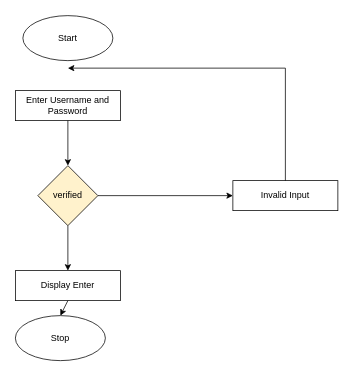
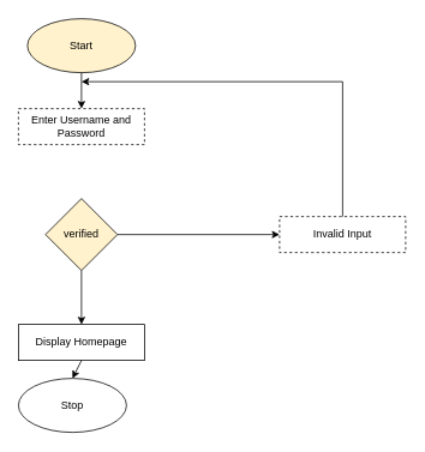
  <mxCell id="0" />
  <mxCell id="1" parent="0" />
  <mxCell id="2" value="verified" style="rhombus;whiteSpace=wrap;html=1;fillColor=#fff2cc;" parent="1" vertex="1"><mxGeometry x="50" y="220" width="80" height="80" as="geometry" /></mxCell>
- <mxCell id="3" value="Enter Username and Password" style="rounded=0;whiteSpace=wrap;html=1;" parent="1" vertex="1"><mxGeometry x="20" y="120" width="140" height="40" as="geometry" /></mxCell>
- <mxCell id="4" value="Start" style="ellipse;whiteSpace=wrap;html=1;" parent="1" vertex="1"><mxGeometry x="30" y="20" width="120" height="60" as="geometry" /></mxCell>
- <mxCell id="6" value="" style="endArrow=classic;html=1;rounded=0;exitX=0.5;exitY=1;exitDx=0;exitDy=0;entryX=0.5;entryY=0;entryDx=0;entryDy=0;" parent="1" source="3" target="2" edge="1"><mxGeometry width="50" height="50" relative="1" as="geometry"><mxPoint x="100" y="90" as="sourcePoint" /><mxPoint x="100" y="130" as="targetPoint" /></mxGeometry></mxCell>
+ <mxCell id="3" value="Enter Username and Password" style="rounded=0;whiteSpace=wrap;html=1;dashed=1;" parent="1" vertex="1"><mxGeometry x="20" y="120" width="140" height="40" as="geometry" /></mxCell>
+ <mxCell id="4" value="Start" style="ellipse;whiteSpace=wrap;html=1;fillColor=#fff2cc;" parent="1" vertex="1"><mxGeometry x="30" y="20" width="120" height="60" as="geometry" /></mxCell>
+ <mxCell id="5" value="" style="endArrow=classic;html=1;rounded=0;exitX=0.5;exitY=1;exitDx=0;exitDy=0;entryX=0.5;entryY=0;entryDx=0;entryDy=0;" parent="1" source="4" target="3" edge="1"><mxGeometry width="50" height="50" relative="1" as="geometry"><mxPoint x="220" y="290" as="sourcePoint" /><mxPoint x="270" y="240" as="targetPoint" /></mxGeometry></mxCell>
  <mxCell id="7" value="" style="endArrow=classic;html=1;rounded=0;entryX=0.5;entryY=0;entryDx=0;entryDy=0;exitX=0.5;exitY=1;exitDx=0;exitDy=0;" parent="1" source="2" edge="1"><mxGeometry width="50" height="50" relative="1" as="geometry"><mxPoint x="90" y="320" as="sourcePoint" /><mxPoint x="90" y="360" as="targetPoint" /></mxGeometry></mxCell>
- <mxCell id="8" value="Display Enter" style="rounded=0;whiteSpace=wrap;html=1;" parent="1" vertex="1"><mxGeometry x="20" y="360" width="140" height="40" as="geometry" /></mxCell>
- <mxCell id="9" value="Invalid Input" style="rounded=0;whiteSpace=wrap;html=1;" parent="1" vertex="1"><mxGeometry x="310" y="240" width="140" height="40" as="geometry" /></mxCell>
+ <mxCell id="8" value="Display Homepage" style="rounded=0;whiteSpace=wrap;html=1;" parent="1" vertex="1"><mxGeometry x="20" y="360" width="140" height="40" as="geometry" /></mxCell>
+ <mxCell id="9" value="Invalid Input" style="rounded=0;whiteSpace=wrap;html=1;dashed=1;" parent="1" vertex="1"><mxGeometry x="310" y="240" width="140" height="40" as="geometry" /></mxCell>
  <mxCell id="10" value="" style="endArrow=classic;html=1;rounded=0;" parent="1" edge="1"><mxGeometry width="50" height="50" relative="1" as="geometry"><mxPoint x="380" y="90" as="sourcePoint" /><mxPoint x="90" y="90" as="targetPoint" /></mxGeometry></mxCell>
  <mxCell id="11" value="" style="endArrow=none;html=1;rounded=0;exitX=0.5;exitY=0;exitDx=0;exitDy=0;" parent="1" source="9" edge="1"><mxGeometry width="50" height="50" relative="1" as="geometry"><mxPoint x="380" y="230" as="sourcePoint" /><mxPoint x="380" y="90" as="targetPoint" /></mxGeometry></mxCell>
  <mxCell id="12" value="Stop" style="ellipse;whiteSpace=wrap;html=1;" parent="1" vertex="1"><mxGeometry x="20" y="420" width="120" height="60" as="geometry" /></mxCell>
  <mxCell id="13" value="" style="endArrow=classic;html=1;rounded=0;exitX=0.5;exitY=1;exitDx=0;exitDy=0;entryX=0.5;entryY=0;entryDx=0;entryDy=0;" parent="1" source="8" target="12" edge="1"><mxGeometry width="50" height="50" relative="1" as="geometry"><mxPoint x="410" y="240" as="sourcePoint" /><mxPoint x="460" y="190" as="targetPoint" /></mxGeometry></mxCell>
  <mxCell id="14" value="" style="endArrow=classic;html=1;rounded=0;entryX=0;entryY=0.5;entryDx=0;entryDy=0;exitX=1;exitY=0.5;exitDx=0;exitDy=0;" edge="1" parent="1" source="2" target="9"><mxGeometry width="50" height="50" relative="1" as="geometry"><mxPoint x="230" y="280" as="sourcePoint" /><mxPoint x="280" y="230" as="targetPoint" /></mxGeometry></mxCell>
